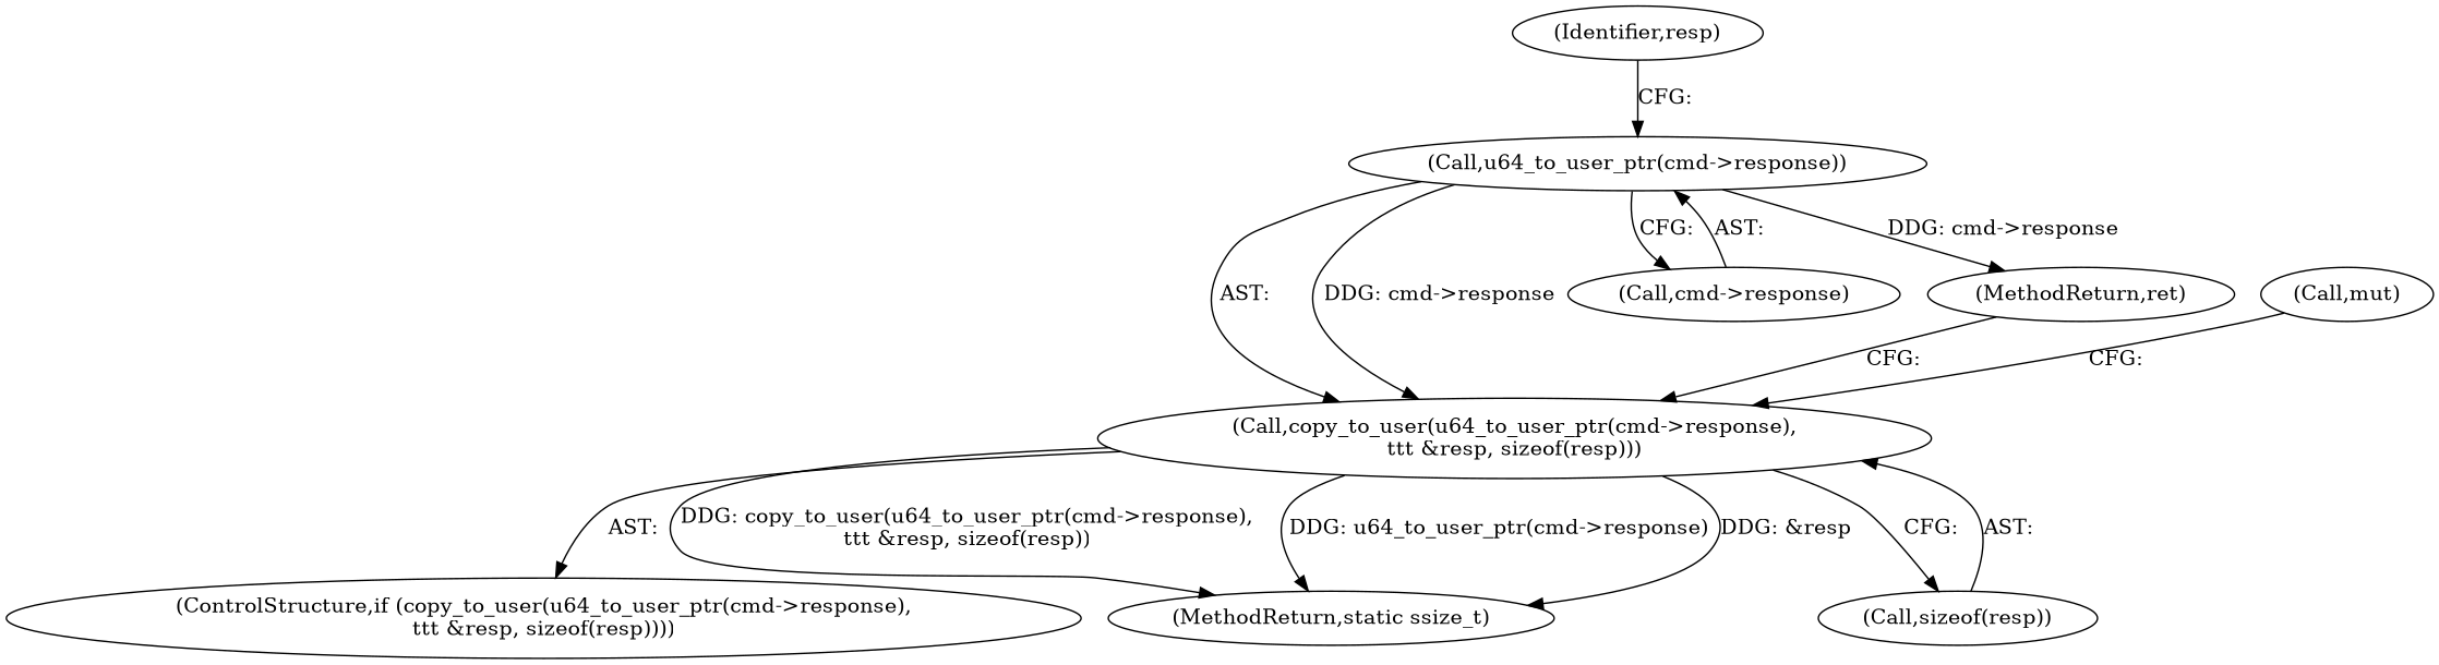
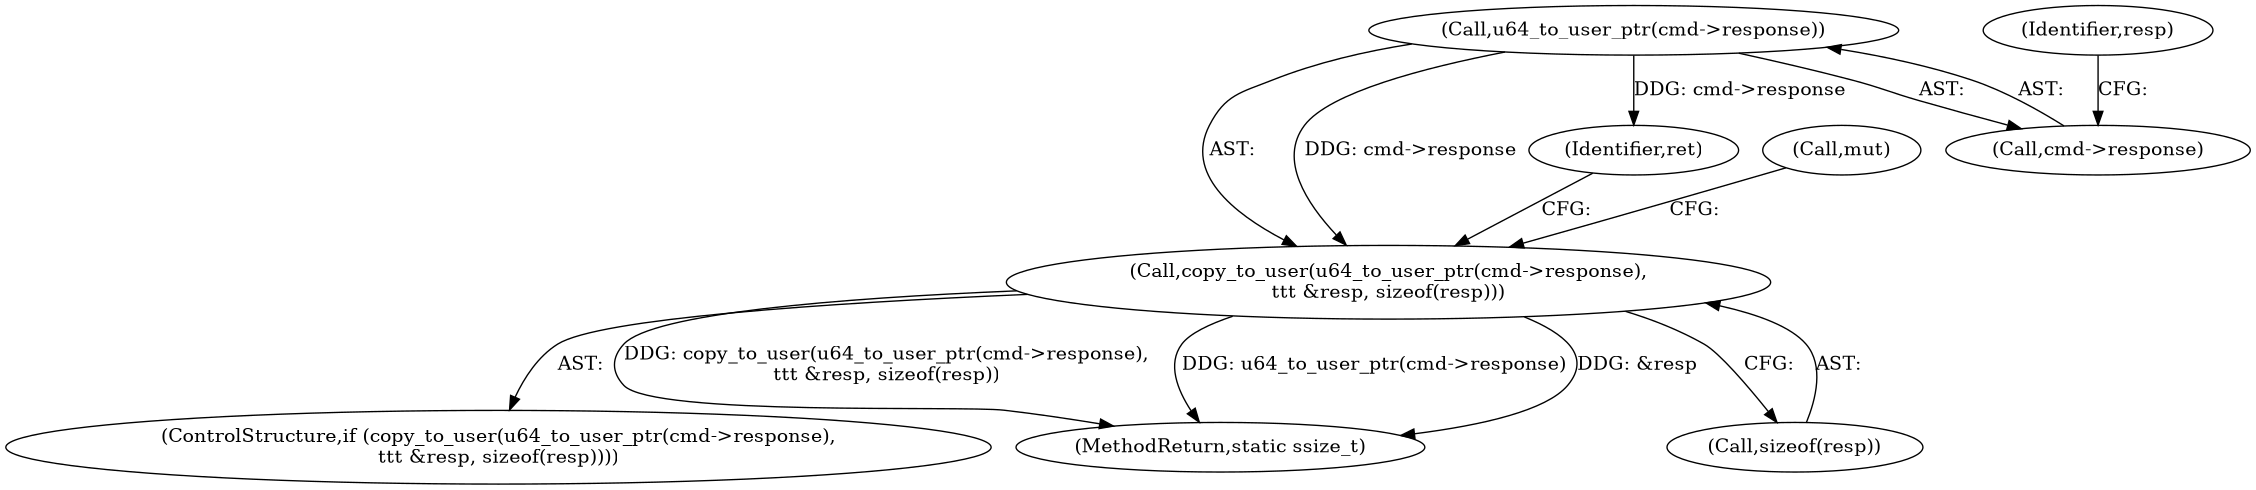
  digraph {
    n1 [label="(Call,copy_to_user(u64_to_user_ptr(cmd->response),\n\t\t\t &resp, sizeof(resp)))"]
    n2 [label="(ControlStructure,if (copy_to_user(u64_to_user_ptr(cmd->response),\n\t\t\t &resp, sizeof(resp))))"]
    n3 [label="(MethodReturn,static ssize_t)"]
    n4 [label="(Call,sizeof(resp))"]
    n5 [label="(Call,u64_to_user_ptr(cmd->response))"]
    n6 [label="(Call,cmd->response)"]
-   n7 [label="(MethodReturn,ret)"]
+   n7 [label="(Identifier,ret)"]
    n8 [label="(Identifier,resp)"]
    n9 [label="(Call,mut)"]
    n1 -> n2 [label="AST: "]
    n1 -> n3 [label="DDG: copy_to_user(u64_to_user_ptr(cmd->response),\n\t\t\t &resp, sizeof(resp))"]
    n1 -> n3 [label="DDG: u64_to_user_ptr(cmd->response)"]
    n1 -> n3 [label="DDG: &resp"]
    n1 -> n4 [label="CFG: "]
    n4 -> n1 [label="AST: "]
    n5 -> n1 [label="AST: "]
    n5 -> n1 [label="DDG: cmd->response"]
-   n5 -> n6 [label="CFG: "]
+   n5 -> n6 [label="AST: "]
    n5 -> n7 [label="DDG: cmd->response"]
    n6 -> n5 [label="AST: "]
    n7 -> n1 [label="CFG: "]
-   n8 -> n5 [label="CFG: "]
+   n8 -> n6 [label="CFG: "]
    n9 -> n1 [label="CFG: "]
  }
